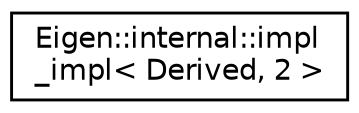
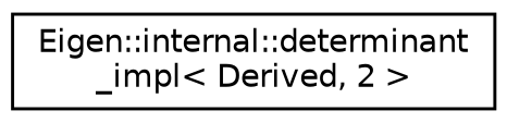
  digraph {
    rankdir=LR
-   n1 [color=black fillcolor=white fontname=Helvetica fontsize=10 height=0.2 label="Eigen::internal::impl\l_impl\< Derived, 2 \>" shape=record style=filled width=0.4]
+   n1 [color=black fillcolor=white fontname=Helvetica fontsize=10 height=0.2 label="Eigen::internal::determinant\l_impl\< Derived, 2 \>" shape=record style=filled width=0.4]
  }
